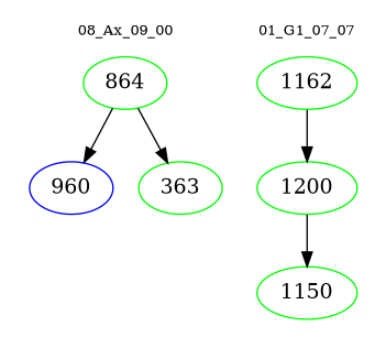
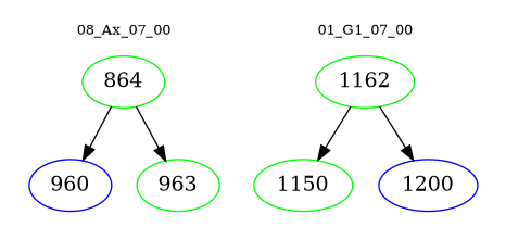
  digraph {
    node [color=green]
    edge [color=black]
    n1 [label=864]
    n2 [color=blue label=960]
-   n3 [label=363]
+   n3 [label=963]
    n4 [label=1162]
    n5 [label=1150]
-   n6 [label=1200]
+   n6 [color=blue label=1200]
    subgraph cluster_1 {
      color=white
      fontsize=10
-     label="08_Ax_09_00"
+     label="08_Ax_07_00"
      n1
      n2
      n3
    }
    subgraph cluster_2 {
      color=white
      fontsize=10
-     label="01_G1_07_07"
+     label="01_G1_07_00"
      n4
      n5
      n6
    }
    n1 -> n2
    n1 -> n3
-   n6 -> n5
+   n4 -> n5
    n4 -> n6
  }
